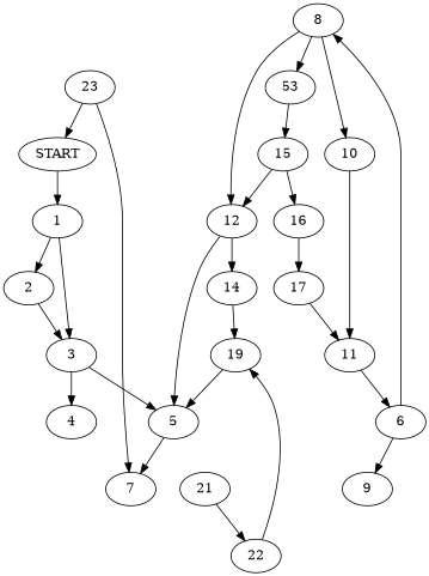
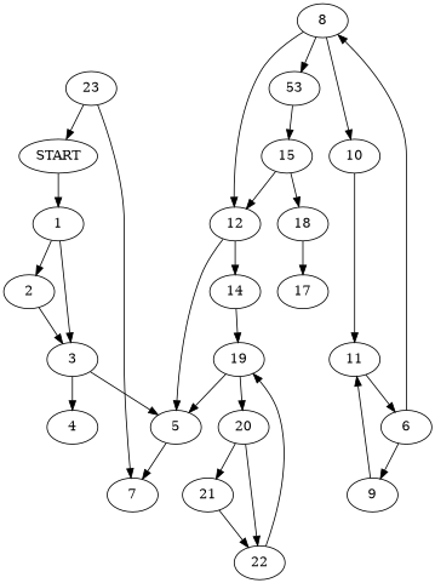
  digraph {
    n1 [label=START]
    1
    2
    3
    23
    7
    4
    5
    6
    8
    9
    12
    n13 [label=53]
    10
    11
    14
    15
    19
-   16
+   16 [label=18]
+   20
    17
    21
    22
    n1 -> 1
    1 -> 2
    1 -> 3
    2 -> 3
    3 -> 4
    3 -> 5
    23 -> n1
    23 -> 7
    5 -> 7
    6 -> 8
    6 -> 9
    8 -> 12
    8 -> n13
    8 -> 10
-   17 -> 11
+   9 -> 11
    12 -> 5
    12 -> 14
    n13 -> 15
    10 -> 11
    11 -> 6
    14 -> 19
    15 -> 12
    15 -> 16
    19 -> 5
+   19 -> 20
    16 -> 17
+   20 -> 21
+   20 -> 22
    21 -> 22
    22 -> 19
  }
